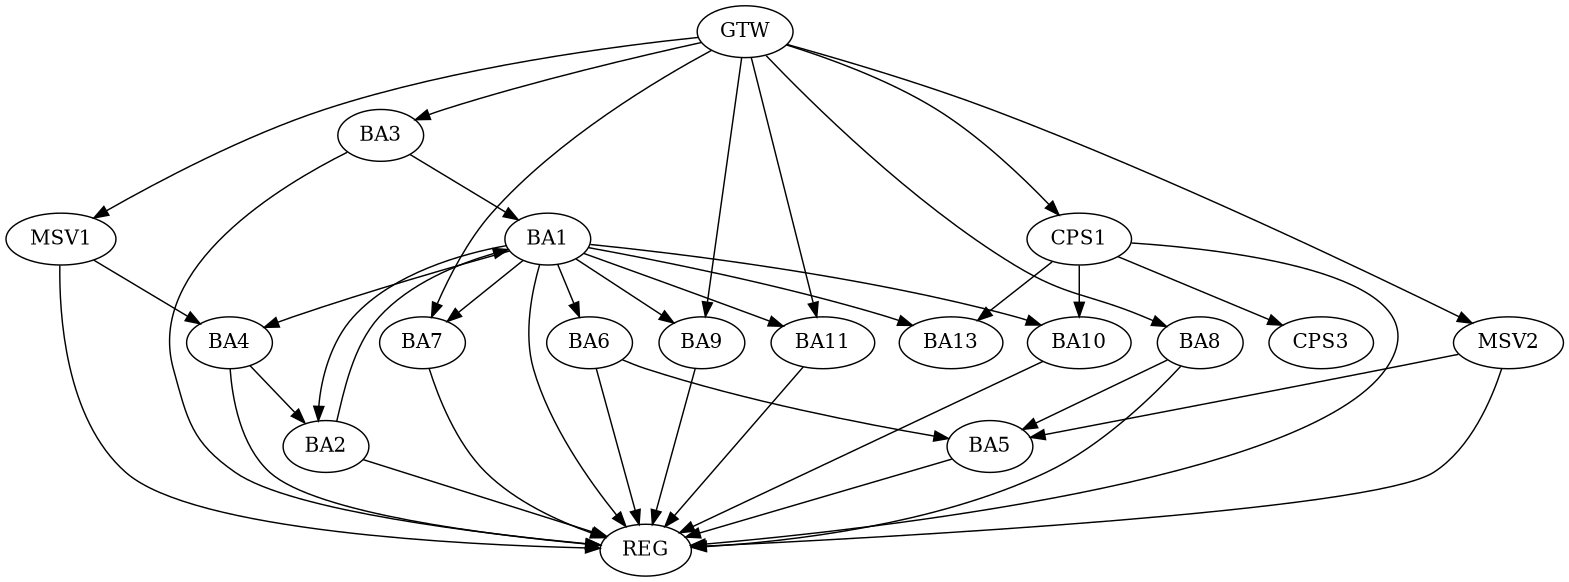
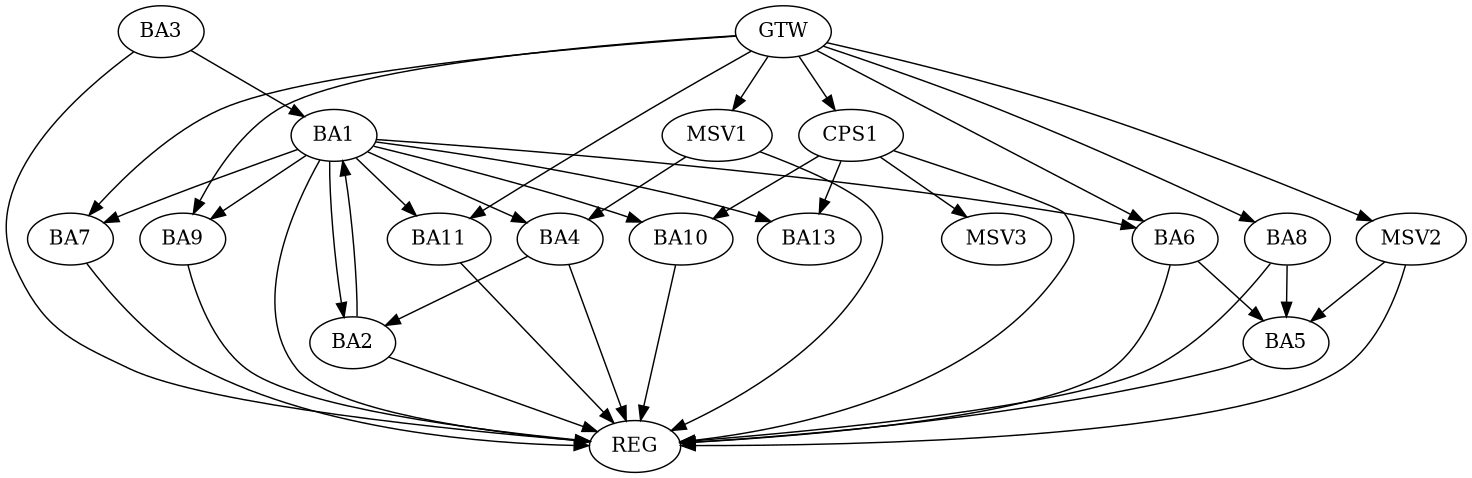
  strict digraph {
    n1 [label=BA1]
    n2 [label=BA2]
    n3 [label=BA4]
    n4 [label=BA6]
    n5 [label=BA7]
    n6 [label=BA9]
    n7 [label=BA10]
    n8 [label=BA11]
    n9 [label=BA13]
    n10 [label=REG]
    n11 [label=BA5]
    n12 [label=BA3]
    n13 [label=BA8]
    n14 [label=CPS1]
-   n15 [label=CPS3]
+   n15 [label=MSV3]
    n16 [label=GTW]
    n17 [label=MSV1]
    n18 [label=MSV2]
    n1 -> n2
    n1 -> n3
    n1 -> n4
    n1 -> n5
    n1 -> n6
    n1 -> n7
    n1 -> n8
    n1 -> n9
    n1 -> n10
    n2 -> n1
    n2 -> n10
    n3 -> n2
    n3 -> n10
    n4 -> n10
    n4 -> n11
    n5 -> n10
    n6 -> n10
    n7 -> n10
    n8 -> n10
    n11 -> n10
    n12 -> n1
    n12 -> n10
    n13 -> n10
    n13 -> n11
    n14 -> n7
    n14 -> n9
    n14 -> n10
    n14 -> n15
    n16 -> n5
    n16 -> n6
    n16 -> n8
-   n16 -> n12
+   n16 -> n4
    n16 -> n13
    n16 -> n14
    n16 -> n17
    n16 -> n18
    n17 -> n3
    n17 -> n10
    n18 -> n10
    n18 -> n11
  }
